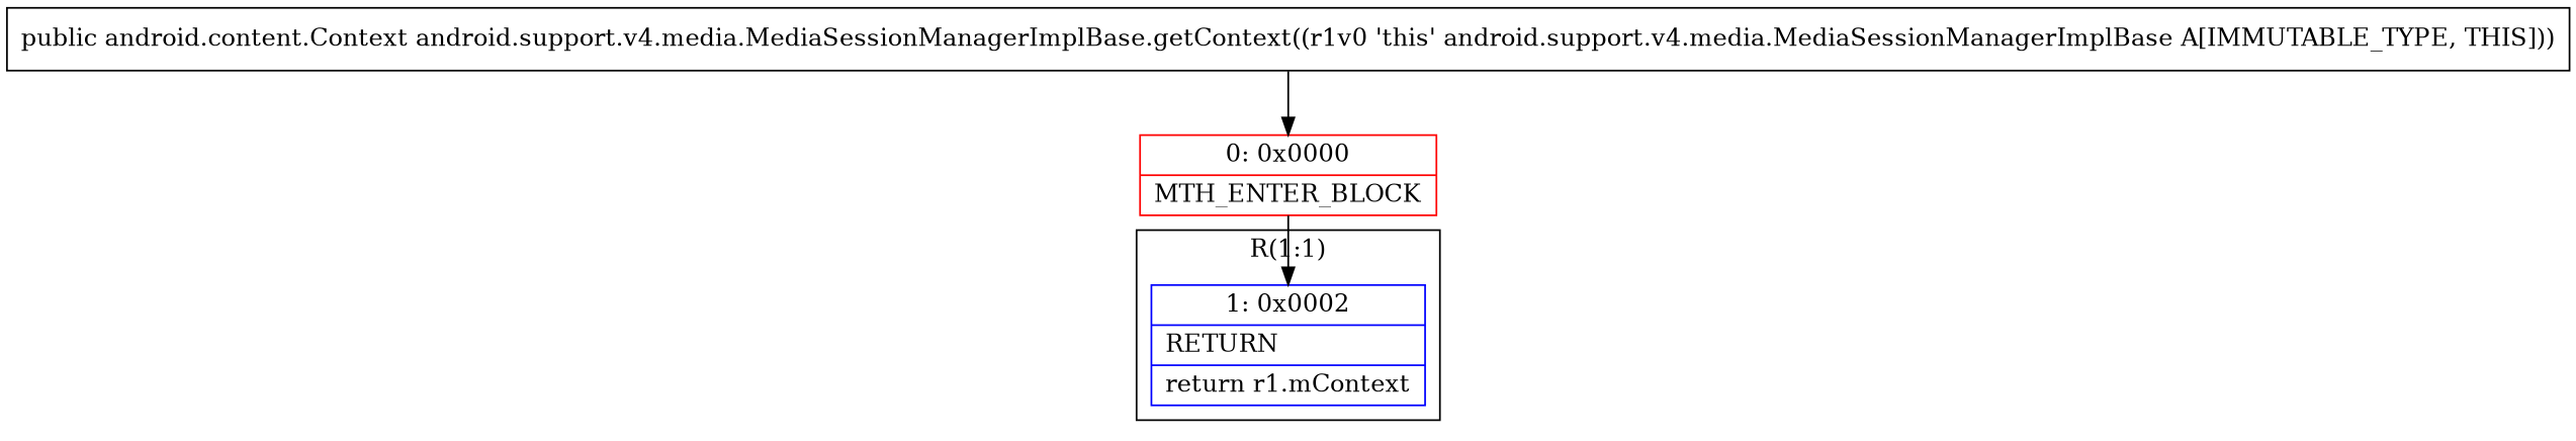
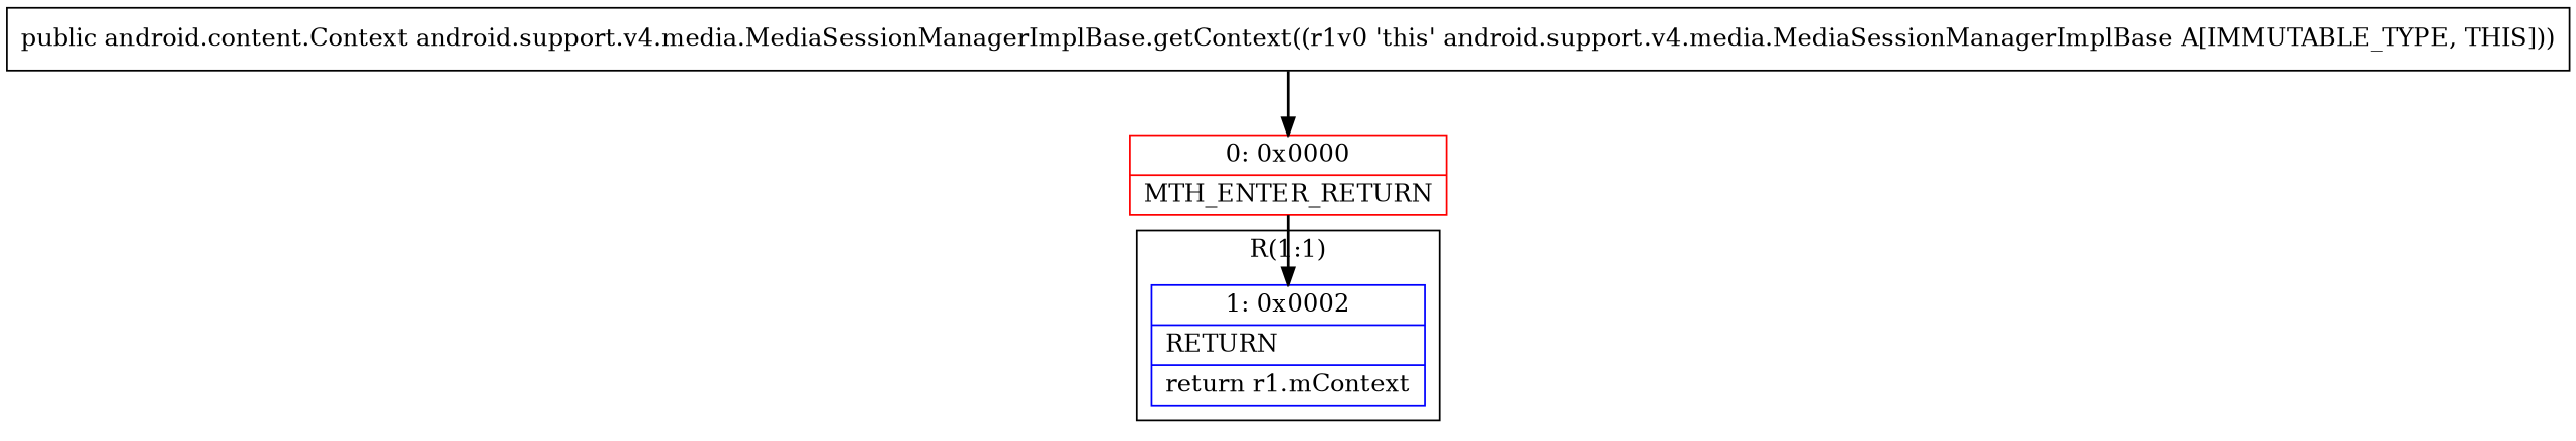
  digraph {
    node [shape=record]
    n1 [color=blue label="{1\:\ 0x0002|RETURN\l|return r1.mContext\l}"]
-   n2 [color=red label="{0\:\ 0x0000|MTH_ENTER_BLOCK\l}"]
+   n2 [color=red label="{0\:\ 0x0000|MTH_ENTER_RETURN\l}"]
    n3 [label="{public android.content.Context android.support.v4.media.MediaSessionManagerImplBase.getContext((r1v0 'this' android.support.v4.media.MediaSessionManagerImplBase A[IMMUTABLE_TYPE, THIS])) }"]
    subgraph cluster_1 {
      label="R(1:1)"
      n1
    }
    n2 -> n1
    n3 -> n2
  }
